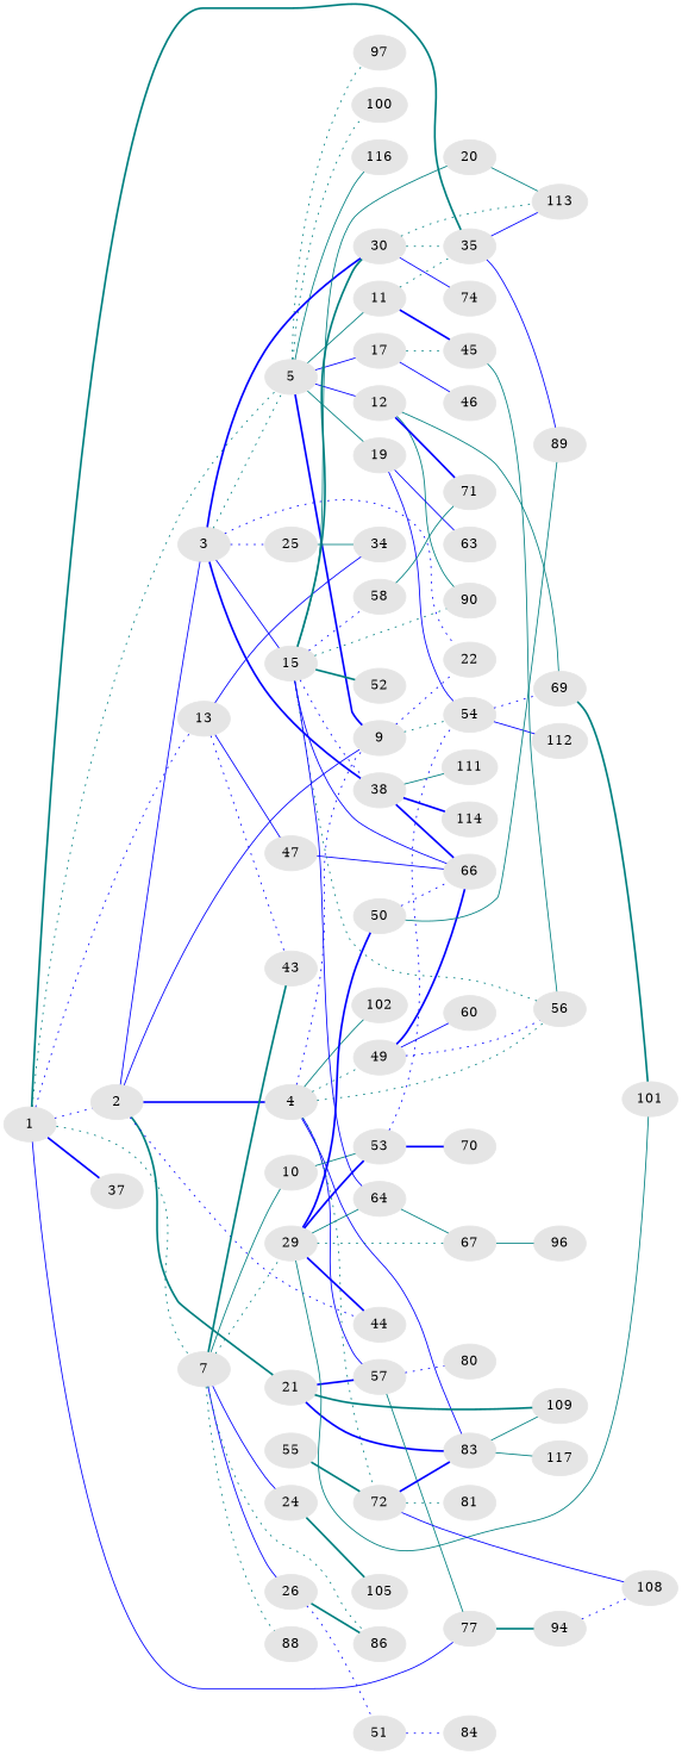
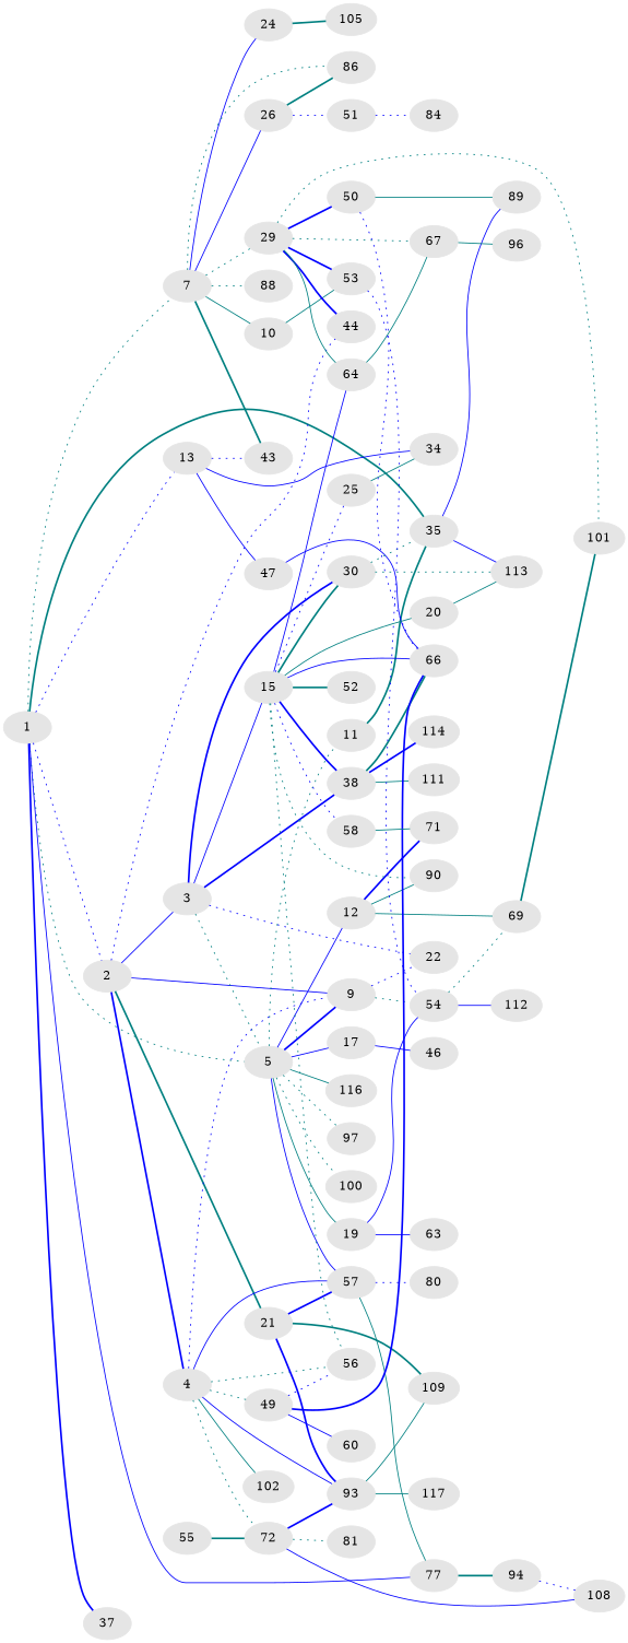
  graph {
    rankdir=LR
    node [color=gray90 style=filled]
    edge [color=blue style=solid]
    1 [super="+42"]
    2 [super="+18"]
    5 [super="+8"]
    7 [super="+16"]
    13
    35 [super="+41"]
    37
    77 [super="+78"]
    3 [super="+6"]
    4 [super="+14"]
    9 [super="+39"]
    21 [super="+31"]
    44 [super="+76"]
    57 [super="+62"]
    11 [super="+28"]
    12 [super="+65"]
    17 [super="+27"]
    19 [super="+91"]
    97
    100
    116
    10 [super="+33"]
    24 [super="+115"]
    26 [super="+40"]
    29 [super="+32"]
    43
    86
    88
    34 [super="+36"]
    47
    113
    89 [super="+107"]
    94
    15 [super="+23"]
    22
    25
    30 [super="+48"]
    38 [super="+95"]
    49 [super="+79"]
    56 [super="+101"]
    72 [super="+104"]
-   83 [super="+110"]
+   83 [super="+110" label=93]
    102
    54 [super="+73"]
    109
    90
    20 [super="+61"]
    52
    58 [super="+59"]
    64 [super="+98"]
    66 [super="+68"]
-   74
    111
    114
    60
    80
    81
    108
    117
-   45 [super="+103"]
    69 [super="+75"]
    71 [super="+82"]
    46
    63
    53 [super="+85"]
    105
    51
    50 [super="+92"]
    67 [super="+93"]
    n70 [label=101]
    112
-   70
    84
    96
    55
    1 -- 2 [style=dotted]
    1 -- 5 [color=teal style=dotted]
    1 -- 7 [color=teal style=dotted weight=2]
    1 -- 13 [style=dotted]
    1 -- 35 [color=teal style=bold]
    1 -- 37 [style=bold]
    1 -- 77
    2 -- 3
    2 -- 4 [style=bold]
    2 -- 9
    2 -- 21 [color=teal style=bold]
    2 -- 44 [style=dotted]
    5 -- 9 [style=bold]
-   5 -- 11 [color=teal]
+   5 -- 57
+   5 -- 11 [color=teal style=dotted]
    5 -- 12
    5 -- 17
    5 -- 19 [color=teal]
    5 -- 97 [color=teal style=dotted]
    5 -- 100 [color=teal style=dotted]
    5 -- 116 [color=teal]
    7 -- 10 [color=teal]
    7 -- 24
    7 -- 26
    7 -- 29 [color=teal style=dotted]
    7 -- 43 [color=teal style=bold]
    7 -- 86 [color=teal style=dotted]
    7 -- 88 [color=teal style=dotted]
    13 -- 43 [style=dotted]
    13 -- 34
    13 -- 47
    35 -- 113
    35 -- 89
    77 -- 94 [color=teal style=bold]
    3 -- 5 [color=teal style=dotted]
    3 -- 15
    3 -- 22 [style=dotted]
-   3 -- 25 [style=dotted]
+   15 -- 25 [style=dotted]
    3 -- 30 [style=bold]
    3 -- 38 [style=bold]
    4 -- 9 [style=dotted]
    4 -- 57
    4 -- 49 [color=teal style=dotted]
    4 -- 56 [color=teal style=dotted]
    4 -- 72 [color=teal style=dotted]
    4 -- 83
    4 -- 102 [color=teal]
    9 -- 22 [style=dotted]
    9 -- 54 [color=teal style=dotted]
    21 -- 57 [style=bold]
    21 -- 83 [style=bold]
    21 -- 109 [color=teal style=bold]
    57 -- 77 [color=teal]
    57 -- 80 [style=dotted]
-   11 -- 35 [color=teal style=dotted]
-   11 -- 45 [style=bold]
+   11 -- 35 [color=teal style=bold]
    12 -- 90 [color=teal]
    12 -- 69 [color=teal]
    12 -- 71 [style=bold]
-   17 -- 45 [color=teal style=dotted]
    17 -- 46
    19 -- 54
    19 -- 63
    10 -- 53 [color=teal]
    24 -- 105 [color=teal style=bold]
    26 -- 86 [color=teal style=bold]
    26 -- 51 [style=dotted]
    29 -- 44 [style=bold]
    29 -- 64 [color=teal]
    29 -- 53 [style=bold]
    29 -- 50 [style=bold]
    29 -- 67 [color=teal style=dotted weight=2]
-   29 -- n70 [color=teal]
+   29 -- n70 [color=teal style=dotted]
    47 -- 66
    94 -- 108 [style=dotted]
    15 -- 30 [color=teal style=bold]
-   15 -- 38 [style=dotted]
+   15 -- 38 [style=bold]
    15 -- 56 [color=teal style=dotted]
    15 -- 90 [color=teal style=dotted]
    15 -- 20 [color=teal]
    15 -- 52 [color=teal style=bold]
    15 -- 58 [style=dotted]
    15 -- 64
    15 -- 66
    25 -- 34 [color=teal]
    30 -- 35 [color=teal style=dotted]
    30 -- 113 [color=teal style=dotted]
-   30 -- 74
-   38 -- 66 [style=bold]
+   38 -- 66 [color=teal style=bold]
    38 -- 111 [color=teal]
    38 -- 114 [style=bold]
    49 -- 56 [style=dotted]
    49 -- 66 [style=bold]
    49 -- 60
    72 -- 83 [style=bold]
    72 -- 81 [color=teal style=dotted]
    72 -- 108
    83 -- 109 [color=teal]
    83 -- 117 [color=teal]
-   54 -- 69 [style=dotted]
+   54 -- 69 [color=teal style=dotted]
    54 -- 112
    20 -- 113 [color=teal]
    58 -- 71 [color=teal]
    64 -- 67 [color=teal]
-   45 -- 56 [color=teal]
    69 -- n70 [color=teal style=bold]
    53 -- 54 [style=dotted]
-   53 -- 70 [style=bold]
    51 -- 84 [style=dotted]
    50 -- 89 [color=teal]
    50 -- 66 [style=dotted]
    67 -- 96 [color=teal]
    55 -- 72 [color=teal style=bold]
  }
